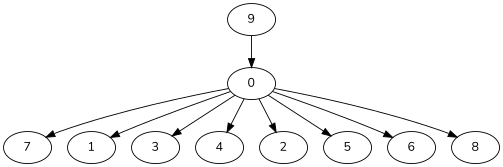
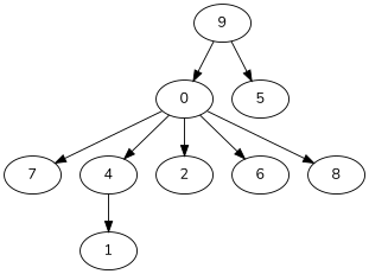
  digraph {
    "Duplicate states"=0
    GraphType=Fork
    "Max states in OPEN"=0
    Modes="120000ms; topo-ordered tasks, ; Pruning: task equivalence, fixed order ready list, ; F-value: ; Optimisation: best schedule length (SL) optimisation on equal, "
    NumberOfTasks=10
    "Pruned using list schedule length"=45
    "States removed from OPEN"=0
    TargetSystem="Homogeneous-4"
    "Time to schedule (ms)"=81
    "Total idle time"=24
    "Total schedule length"=24
    "Total sequential time"=69
    "Total states created"=85
    fontname=Nunito
    node ["Finish time"=22 Processor=0 Weight=9 fontname=Nunito]
    edge [Weight=10 fontname=Nunito]
    0 ["Finish time"=4 "Start time"=0 Weight=4]
    7 ["Finish time"=23 "Start time"=13 Weight=10]
    1 ["Finish time"=13 "Start time"=4]
-   3 ["Finish time"=16 Processor=1 "Start time"=7]
    4 ["Finish time"=18 Processor=2 "Start time"=9]
    2 [Processor=3 "Start time"=14 Weight=8]
    5 ["Finish time"=14 Processor=3 "Start time"=8 Weight=6]
    6 [Processor=2 "Start time"=18 Weight=4]
    8 ["Finish time"=24 Processor=2 "Start time"=22 Weight=2]
    9 ["Finish time"=24 Processor=1 "Start time"=16 Weight=8]
    0 -> 7 [Weight=12]
-   0 -> 1 [Weight=8]
-   0 -> 3 [Weight=3]
+   4 -> 1 [Weight=8]
    0 -> 4 [Weight=5]
    0 -> 2 [Weight=8]
-   0 -> 5 [Weight=4]
+   9 -> 5 [Weight=4]
    0 -> 6
    0 -> 8
    9 -> 0
  }
